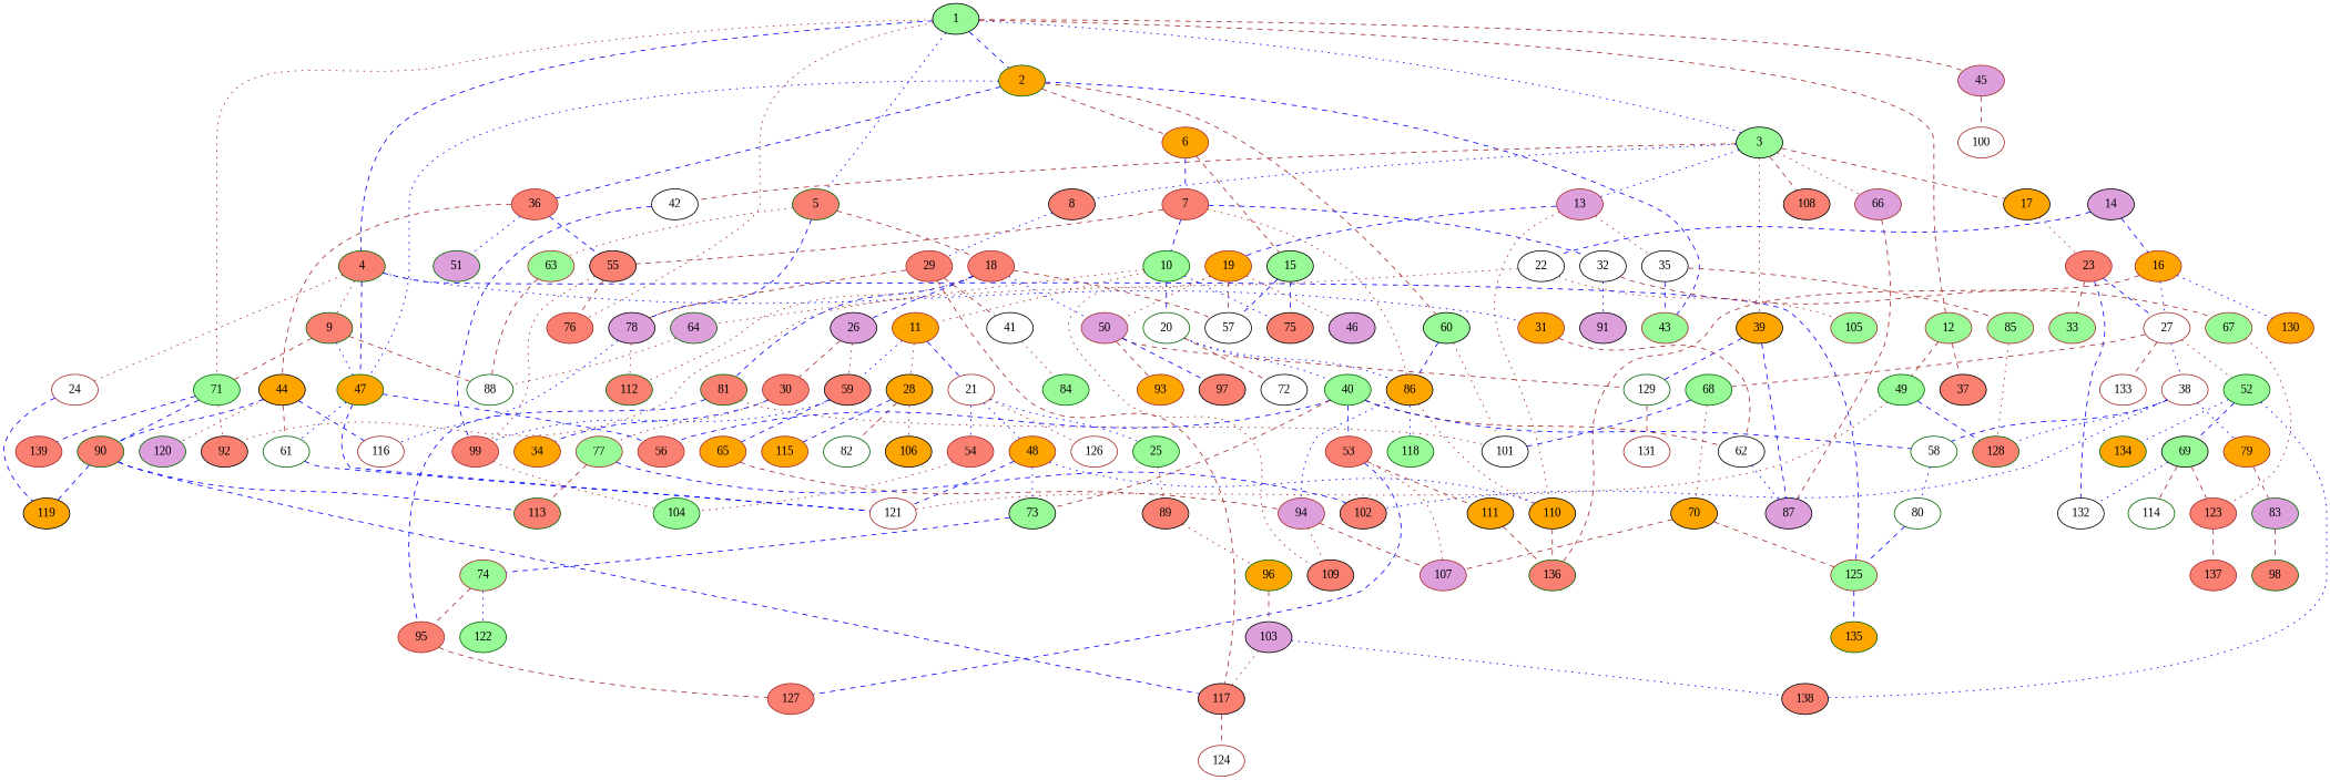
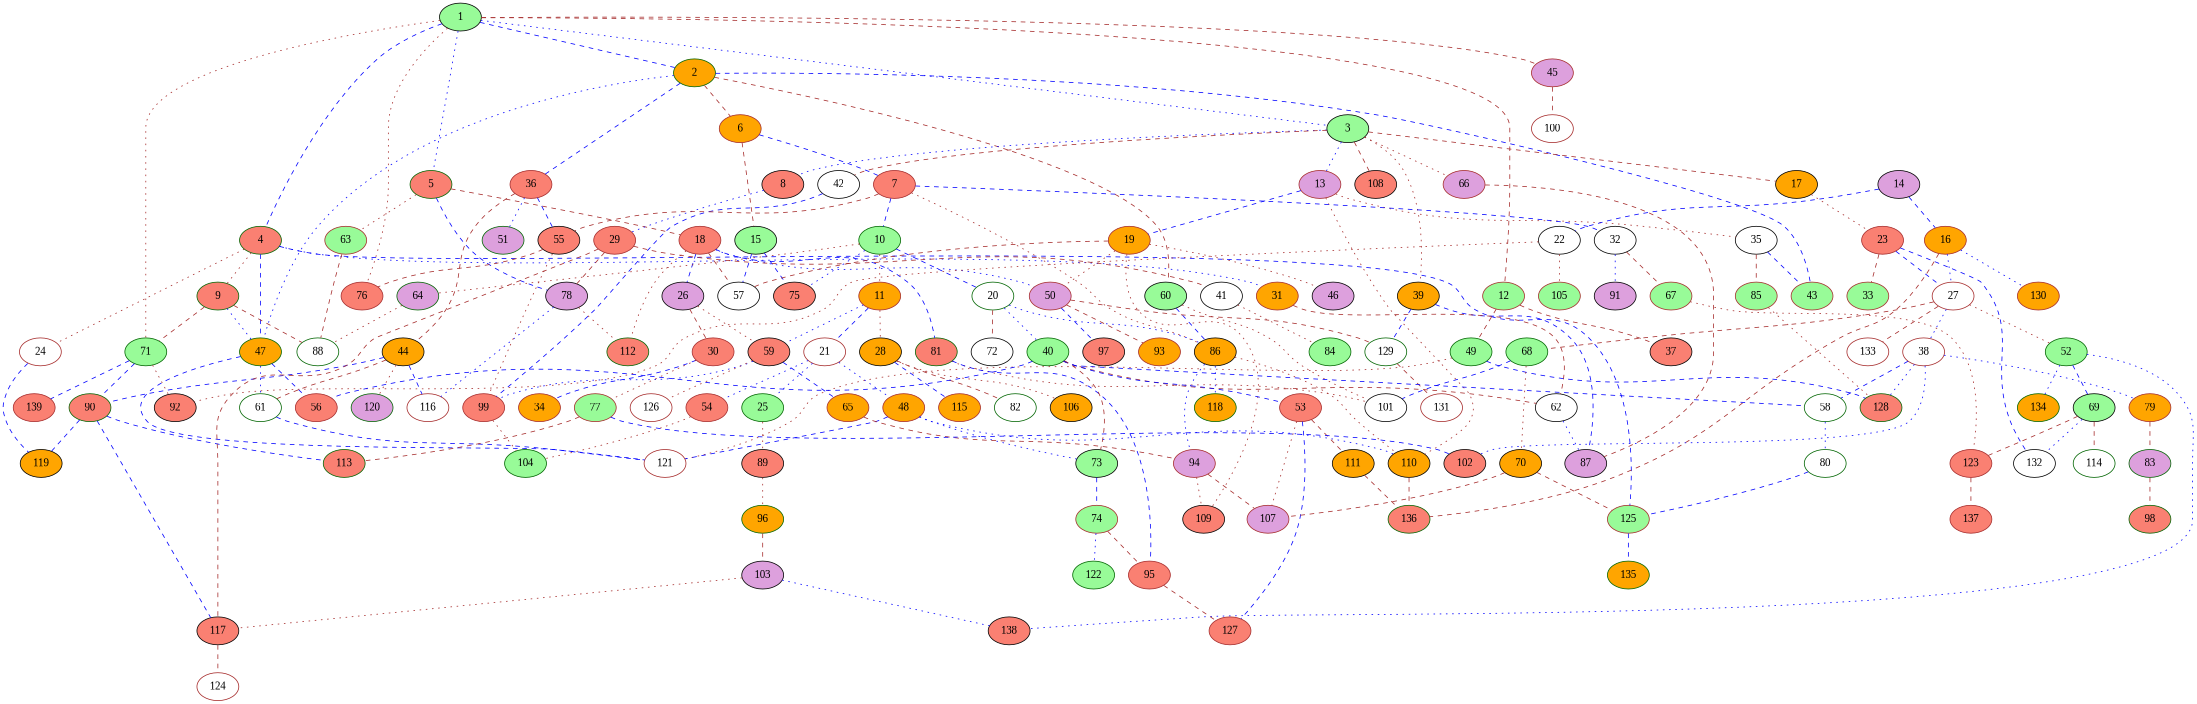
  graph {
    fontname="Liberation Serif"
    node [color=brown fillcolor=salmon fontname="Liberation Serif" style=filled]
    edge [color=brown fontname="Liberation Serif" style=dashed]
    1 [color=black fillcolor=palegreen]
    2 [color=darkgreen fillcolor=orange]
    3 [color=black fillcolor=palegreen]
    4 [color=darkgreen]
    5 [color=darkgreen]
    12 [fillcolor=palegreen]
    45 [fillcolor=plum]
    71 [color=darkgreen fillcolor=palegreen]
    76
    6 [fillcolor=orange]
    36
    43 [fillcolor=palegreen]
    47 [color=darkgreen fillcolor=orange]
    60 [color=black fillcolor=palegreen]
    8 [color=black]
    13 [fillcolor=plum]
    17 [color=black fillcolor=orange]
    39 [color=black fillcolor=orange]
    42 [color=black fillcolor=white]
    66 [fillcolor=plum]
    108 [color=black]
    9 [color=darkgreen]
    24 [fillcolor=white]
    31 [fillcolor=orange]
    125 [fillcolor=palegreen]
    18
    63 [fillcolor=palegreen]
    78 [color=black fillcolor=plum]
    37 [color=black]
    49 [color=darkgreen fillcolor=palegreen]
    100 [fillcolor=white]
    92 [color=black]
    90 [color=darkgreen]
    139
    7
    15 [color=black fillcolor=palegreen]
    55 [color=black]
    44 [color=black fillcolor=orange]
    51 [color=darkgreen fillcolor=plum]
    56
    61 [color=darkgreen fillcolor=white]
    121 [fillcolor=white]
    86 [color=black fillcolor=orange]
    101 [color=black fillcolor=white]
    29
    19 [fillcolor=orange]
    35 [color=black fillcolor=white]
    110 [color=black fillcolor=orange]
    23
    87 [color=black fillcolor=plum]
    129 [color=darkgreen fillcolor=white]
    99
    88 [color=darkgreen fillcolor=white]
    119 [color=black fillcolor=orange]
    62 [color=black fillcolor=white]
    135 [color=darkgreen fillcolor=orange]
    57 [color=black fillcolor=white]
    26 [color=black fillcolor=plum]
    50 [fillcolor=plum]
    81 [color=darkgreen]
    112 [color=darkgreen]
    116 [fillcolor=white]
    10 [color=darkgreen fillcolor=palegreen]
    32 [color=black fillcolor=white]
    14 [color=black fillcolor=plum]
    16 [fillcolor=orange]
    22 [color=black fillcolor=white]
    75 [color=black]
    11 [fillcolor=orange]
    20 [color=darkgreen fillcolor=white]
    64 [color=darkgreen fillcolor=plum]
    67 [fillcolor=palegreen]
    91 [color=black fillcolor=plum]
    94 [fillcolor=plum]
-   118 [color=darkgreen fillcolor=palegreen]
+   118 [color=darkgreen fillcolor=orange]
    41 [color=black fillcolor=white]
    117 [color=black]
    21 [fillcolor=white]
    28 [color=black fillcolor=orange]
    59 [color=black]
    40 [color=darkgreen fillcolor=palegreen]
    72 [color=black fillcolor=white]
    25 [color=darkgreen fillcolor=palegreen]
    48 [fillcolor=orange]
    54
    82 [color=darkgreen fillcolor=white]
    106 [color=black fillcolor=orange]
    115 [fillcolor=orange]
    65 [fillcolor=orange]
    126 [fillcolor=white]
    128 [color=darkgreen]
    46 [color=black fillcolor=plum]
    109 [color=black]
    85 [fillcolor=palegreen]
    136 [color=darkgreen]
    27 [fillcolor=white]
    130 [fillcolor=orange]
    105 [fillcolor=palegreen]
    38 [fillcolor=white]
    52 [color=darkgreen fillcolor=palegreen]
    68 [color=darkgreen fillcolor=palegreen]
    133 [fillcolor=white]
    33 [fillcolor=palegreen]
    132 [color=black fillcolor=white]
    30
    93 [fillcolor=orange]
    97 [color=black]
    95
    58 [color=darkgreen fillcolor=white]
    53
    73 [color=black fillcolor=palegreen]
    89 [color=black]
    104 [color=darkgreen fillcolor=palegreen]
    96 [color=darkgreen fillcolor=orange]
    34 [fillcolor=orange]
    77 [fillcolor=palegreen]
    79 [fillcolor=orange]
    102 [color=black]
    69 [color=black fillcolor=palegreen]
    134 [color=darkgreen fillcolor=orange]
    138 [color=black]
    70 [color=black fillcolor=orange]
    84 [color=darkgreen fillcolor=palegreen]
    124 [fillcolor=white]
    113 [color=darkgreen]
    123
    120 [color=darkgreen fillcolor=plum]
    80 [color=darkgreen fillcolor=white]
    83 [color=darkgreen fillcolor=plum]
    131 [fillcolor=white]
    107 [fillcolor=plum]
    111 [color=black fillcolor=orange]
    127
    74 [fillcolor=palegreen]
    114 [color=darkgreen fillcolor=white]
    137
    122 [color=darkgreen fillcolor=palegreen]
    98 [color=darkgreen]
    103 [color=black fillcolor=plum]
    1 -- 2 [color=blue]
    1 -- 3 [color=blue style=dotted]
    1 -- 4 [color=blue]
    1 -- 5 [color=blue style=dotted]
    1 -- 12
    1 -- 45
    1 -- 71 [style=dotted]
    1 -- 76 [style=dotted]
    2 -- 6
    2 -- 36 [color=blue]
    2 -- 43 [color=blue]
    2 -- 47 [color=blue style=dotted]
    2 -- 60
    3 -- 8 [color=blue style=dotted]
    3 -- 13 [color=blue style=dotted]
    3 -- 17
    3 -- 39 [style=dotted]
    3 -- 42
    3 -- 66 [style=dotted]
    3 -- 108
    4 -- 47 [color=blue]
    4 -- 9 [style=dotted]
    4 -- 24 [style=dotted]
    4 -- 31 [color=blue style=dotted]
    4 -- 125 [color=blue]
    5 -- 18
    5 -- 63 [style=dotted]
    5 -- 78 [color=blue]
    12 -- 37
    12 -- 49
    45 -- 100
    71 -- 92 [style=dotted]
    71 -- 90 [color=blue]
    71 -- 139 [color=blue]
    6 -- 7 [color=blue]
    6 -- 15
    36 -- 55 [color=blue]
    36 -- 44
    36 -- 51 [color=blue style=dotted]
    47 -- 56 [color=blue]
    47 -- 61 [color=blue style=dotted]
    47 -- 121 [color=blue]
    60 -- 86 [color=blue]
    60 -- 101 [style=dotted]
    8 -- 29 [color=blue style=dotted]
    13 -- 19 [color=blue]
    13 -- 35 [style=dotted]
    13 -- 110 [style=dotted]
    17 -- 23 [style=dotted]
    39 -- 87 [color=blue]
    39 -- 129 [color=blue]
    42 -- 99 [color=blue]
    66 -- 87
    9 -- 71
    9 -- 47 [color=blue style=dotted]
    9 -- 88
    24 -- 119 [color=blue]
    31 -- 62
    125 -- 135 [color=blue]
    18 -- 57
    18 -- 26 [color=blue]
    18 -- 50 [color=blue style=dotted]
    18 -- 81 [color=blue]
    18 -- 112 [style=dotted]
    63 -- 88
    78 -- 112 [style=dotted]
    78 -- 116 [color=blue style=dotted]
    49 -- 121 [style=dotted]
    49 -- 128 [color=blue]
    90 -- 119 [color=blue]
    90 -- 117 [color=blue]
    90 -- 113 [color=blue]
    7 -- 55
    7 -- 86 [style=dotted]
    7 -- 10 [color=blue]
    7 -- 32 [color=blue]
    15 -- 57 [color=blue]
    15 -- 75 [color=blue]
    55 -- 76
    55 -- 99 [style=dotted]
    44 -- 90 [color=blue]
    44 -- 61
    44 -- 116 [color=blue]
    44 -- 120 [style=dotted]
    61 -- 121 [color=blue]
    86 -- 110 [style=dotted]
    86 -- 94 [color=blue style=dotted]
    86 -- 118 [color=blue style=dotted]
    29 -- 78
    29 -- 41
    29 -- 117
    19 -- 57
    19 -- 50 [style=dotted]
    19 -- 46 [style=dotted]
    19 -- 109 [style=dotted]
    35 -- 43 [color=blue]
    35 -- 85
    110 -- 136
    23 -- 27 [color=blue]
    23 -- 33
    23 -- 132 [color=blue]
    129 -- 131
    99 -- 104 [style=dotted]
    62 -- 87 [color=blue style=dotted]
    26 -- 59 [style=dotted]
    26 -- 30
    50 -- 129
    50 -- 93
    50 -- 97 [color=blue]
    81 -- 101 [style=dotted]
    81 -- 95 [color=blue]
    10 -- 75 [color=blue style=dotted]
    10 -- 11 [style=dotted]
    10 -- 20 [color=blue]
    10 -- 64 [style=dotted]
    32 -- 67
    32 -- 91 [color=blue style=dotted]
    14 -- 16 [color=blue]
    14 -- 22 [color=blue]
    16 -- 136
    16 -- 27 [color=blue style=dotted]
    16 -- 130 [color=blue style=dotted]
    22 -- 92 [style=dotted]
    22 -- 105 [style=dotted]
    11 -- 21 [color=blue]
    11 -- 28 [style=dotted]
    11 -- 59 [color=blue style=dotted]
    20 -- 86 [color=blue style=dotted]
    20 -- 40 [color=blue style=dotted]
    20 -- 72
    64 -- 88 [style=dotted]
    67 -- 123 [style=dotted]
    94 -- 109 [style=dotted]
    94 -- 107
    41 -- 84 [style=dotted]
    117 -- 124
    21 -- 25 [color=blue style=dotted]
    21 -- 48 [color=blue style=dotted]
    21 -- 54 [color=blue style=dotted]
    28 -- 82
    28 -- 106 [style=dotted]
    28 -- 115 [color=blue]
    59 -- 99 [color=blue style=dotted]
    59 -- 65 [color=blue]
-   21 -- 126 [style=dotted]
+   59 -- 126 [style=dotted]
    40 -- 56 [color=blue]
    40 -- 62
    40 -- 58 [color=blue]
    40 -- 53 [color=blue]
    40 -- 73
    25 -- 89 [style=dotted]
    48 -- 121 [color=blue]
    48 -- 110 [color=blue style=dotted]
    48 -- 73 [color=blue style=dotted]
    54 -- 104 [style=dotted]
    65 -- 94
    85 -- 128 [style=dotted]
    27 -- 38 [color=blue style=dotted]
    27 -- 52 [style=dotted]
    27 -- 68
    27 -- 133
    38 -- 128 [color=blue style=dotted]
    38 -- 58 [color=blue]
    38 -- 79 [color=blue style=dotted]
    38 -- 102 [color=blue style=dotted]
    52 -- 69 [color=blue]
    52 -- 134 [color=blue style=dotted]
    52 -- 138 [color=blue style=dotted]
    68 -- 101 [color=blue]
    68 -- 70 [style=dotted]
    30 -- 34 [color=blue]
    30 -- 77 [style=dotted]
    95 -- 127
    58 -- 80 [color=blue style=dotted]
    53 -- 107 [style=dotted]
    53 -- 111
    53 -- 127 [color=blue]
    73 -- 74 [color=blue]
    89 -- 96 [style=dotted]
    96 -- 103
    77 -- 102 [color=blue]
    77 -- 113
    79 -- 83
    69 -- 132 [color=blue style=dotted]
    69 -- 123
    69 -- 114
    70 -- 125
    70 -- 107
    123 -- 137
    80 -- 125 [color=blue]
    83 -- 98
    111 -- 136
    74 -- 95
    74 -- 122 [color=blue style=dotted]
    103 -- 117 [style=dotted]
    103 -- 138 [color=blue style=dotted]
  }
